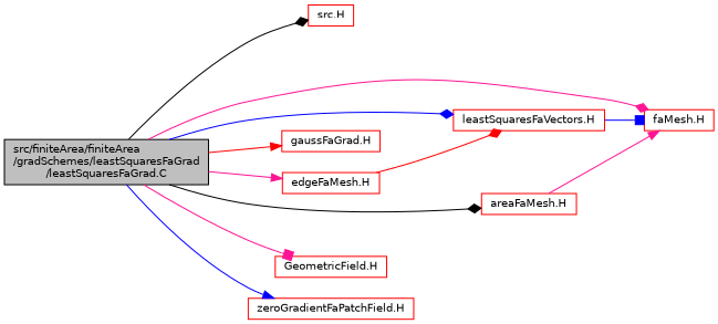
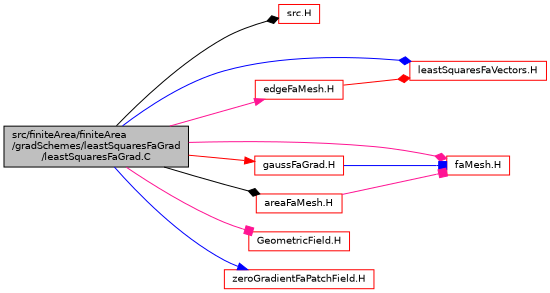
  digraph {
    rankdir=LR
    node [color=red fontname=Helvetica fontsize=10 shape=record]
    edge [arrowhead=diamond color=deeppink fontname=Helvetica fontsize=10 labelfontname=Helvetica labelfontsize=10 style=solid]
    n1 [color=black fillcolor=grey75 fontcolor=black height=0.2 label="src/finiteArea/finiteArea\l/gradSchemes/leastSquaresFaGrad\l/leastSquaresFaGrad.C" style=filled width=0.4]
    n2 [height=0.2 label="src.H" width=0.4]
    n3 [height=0.2 label="leastSquaresFaVectors.H" width=0.4]
    n4 [height=0.2 label="faMesh.H" width=0.4]
    n5 [height=0.2 label="gaussFaGrad.H" width=0.4]
    n6 [height=0.2 label="areaFaMesh.H" width=0.4]
    n7 [height=0.2 label="edgeFaMesh.H" width=0.4]
    n8 [height=0.2 label="GeometricField.H" width=0.4]
    n9 [height=0.2 label="zeroGradientFaPatchField.H" width=0.4]
    n1 -> n2 [color=black]
    n1 -> n3 [color=blue]
    n1 -> n4
    n1 -> n5 [arrowhead=normal color=red]
    n1 -> n6 [color=black]
    n1 -> n7 [arrowhead=normal]
    n1 -> n8 [arrowhead=box]
    n1 -> n9 [arrowhead=normal color=blue]
-   n3 -> n4 [arrowhead=box color=blue]
-   n6 -> n4 [arrowhead=normal]
+   n5 -> n4 [arrowhead=box color=blue]
+   n6 -> n4 [arrowhead=box]
    n7 -> n3 [color=red]
  }
